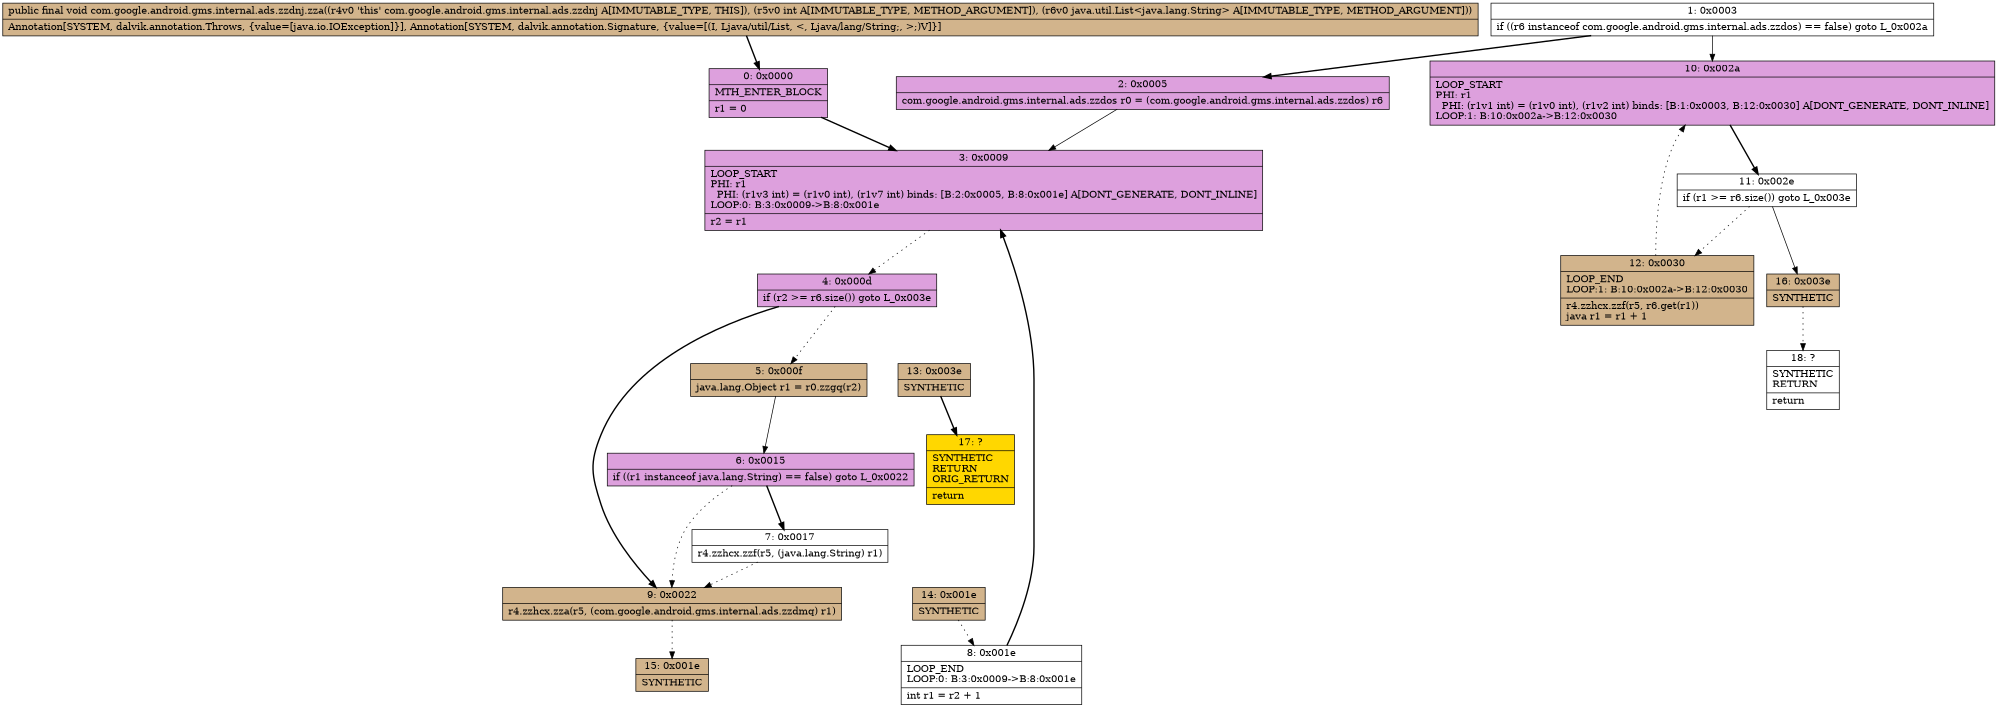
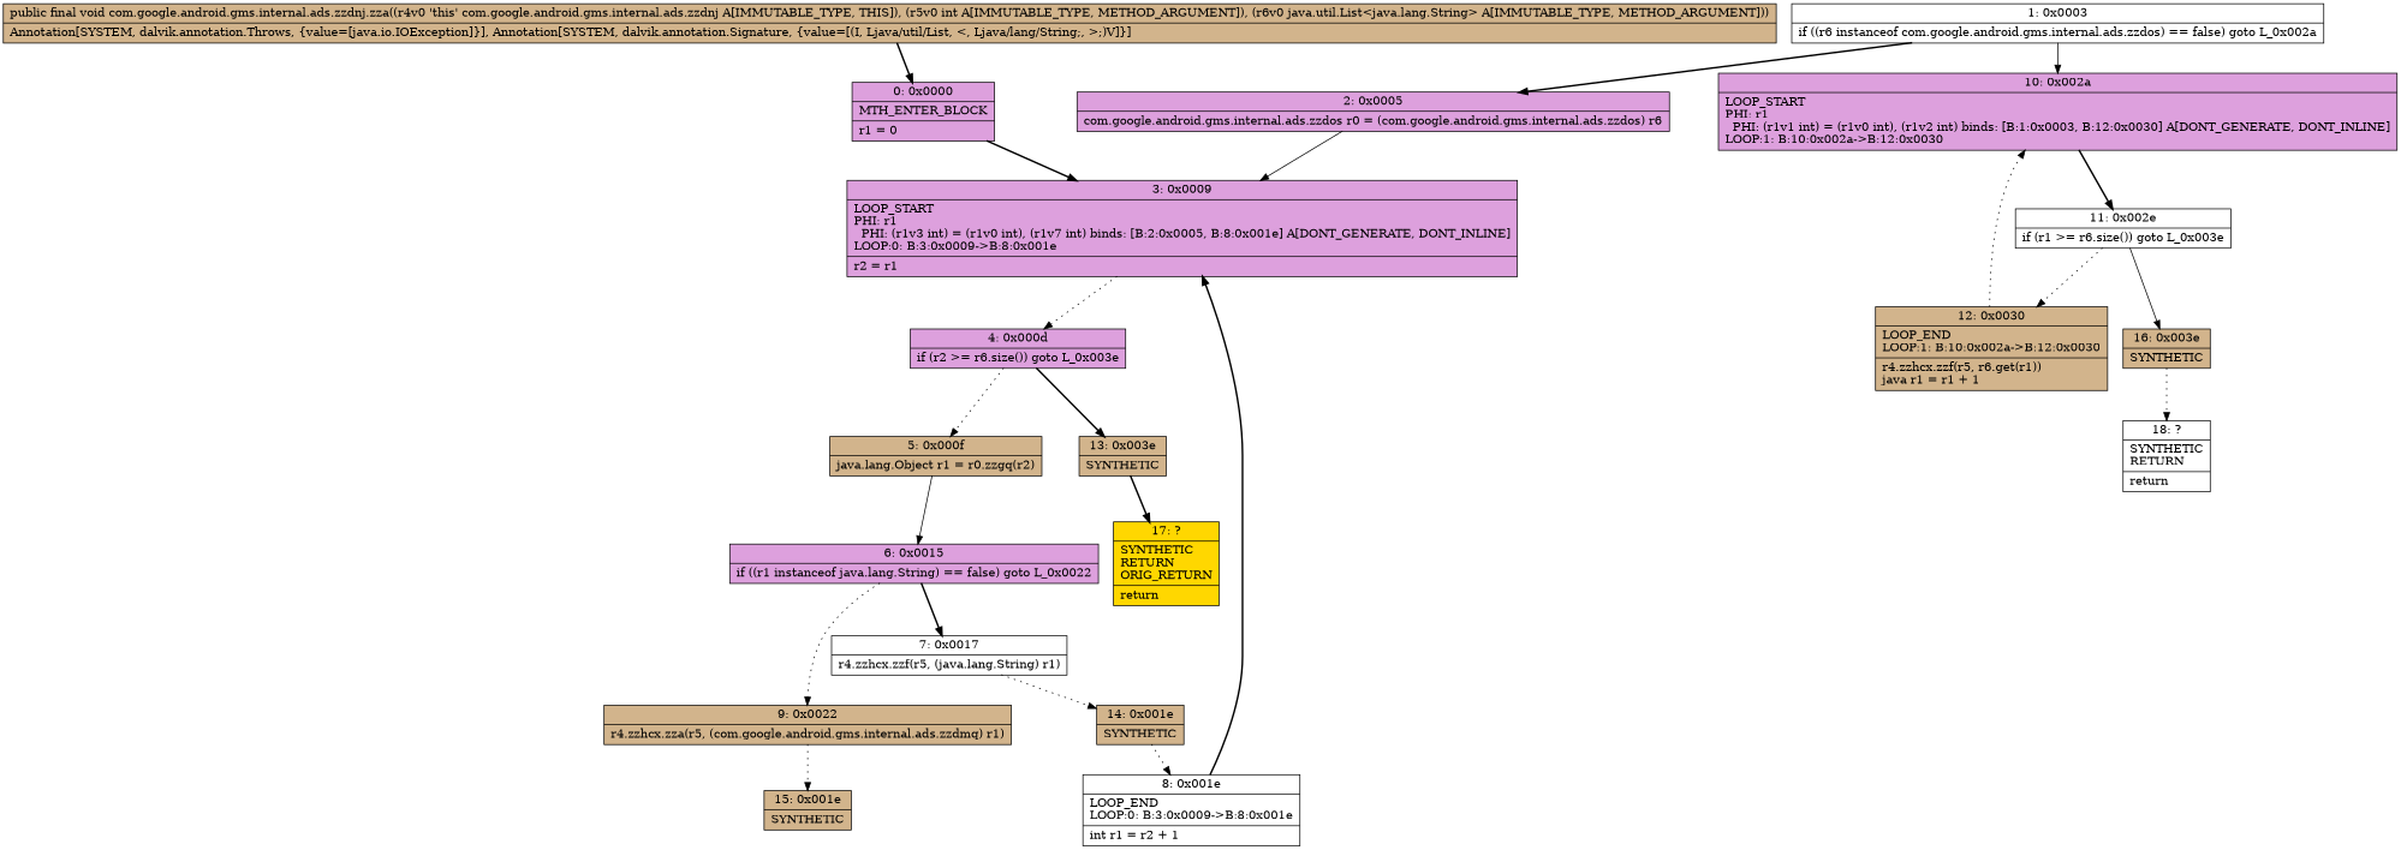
  digraph {
    node [fillcolor=tan shape=record style=filled]
    edge [style=dotted]
    n1 [fillcolor=plum label="{0\:\ 0x0000|MTH_ENTER_BLOCK\l|r1 = 0\l}"]
    n2 [fillcolor=plum label="{3\:\ 0x0009|LOOP_START\lPHI: r1 \l  PHI: (r1v3 int) = (r1v0 int), (r1v7 int) binds: [B:2:0x0005, B:8:0x001e] A[DONT_GENERATE, DONT_INLINE]\lLOOP:0: B:3:0x0009\-\>B:8:0x001e\l|r2 = r1\l}"]
    n3 [fillcolor=white label="{1\:\ 0x0003|if ((r6 instanceof com.google.android.gms.internal.ads.zzdos) == false) goto L_0x002a\l}"]
    n4 [fillcolor=plum label="{2\:\ 0x0005|com.google.android.gms.internal.ads.zzdos r0 = (com.google.android.gms.internal.ads.zzdos) r6\l}"]
    n5 [fillcolor=plum label="{10\:\ 0x002a|LOOP_START\lPHI: r1 \l  PHI: (r1v1 int) = (r1v0 int), (r1v2 int) binds: [B:1:0x0003, B:12:0x0030] A[DONT_GENERATE, DONT_INLINE]\lLOOP:1: B:10:0x002a\-\>B:12:0x0030\l}"]
    n6 [fillcolor=white label="{11\:\ 0x002e|if (r1 \>= r6.size()) goto L_0x003e\l}"]
    n7 [fillcolor=plum label="{4\:\ 0x000d|if (r2 \>= r6.size()) goto L_0x003e\l}"]
    n8 [label="{5\:\ 0x000f|java.lang.Object r1 = r0.zzgq(r2)\l}"]
    n9 [label="{13\:\ 0x003e|SYNTHETIC\l}"]
    n10 [fillcolor=plum label="{6\:\ 0x0015|if ((r1 instanceof java.lang.String) == false) goto L_0x0022\l}"]
    n11 [fillcolor=gold label="{17\:\ ?|SYNTHETIC\lRETURN\lORIG_RETURN\l|return\l}"]
    n12 [fillcolor=white label="{7\:\ 0x0017|r4.zzhcx.zzf(r5, (java.lang.String) r1)\l}"]
    n13 [label="{9\:\ 0x0022|r4.zzhcx.zza(r5, (com.google.android.gms.internal.ads.zzdmq) r1)\l}"]
    n14 [label="{14\:\ 0x001e|SYNTHETIC\l}"]
    n15 [label="{15\:\ 0x001e|SYNTHETIC\l}"]
    n16 [fillcolor=white label="{8\:\ 0x001e|LOOP_END\lLOOP:0: B:3:0x0009\-\>B:8:0x001e\l|int r1 = r2 + 1\l}"]
    n17 [label="{12\:\ 0x0030|LOOP_END\lLOOP:1: B:10:0x002a\-\>B:12:0x0030\l|r4.zzhcx.zzf(r5, r6.get(r1))\ljava r1 = r1 + 1\l}"]
    n18 [label="{16\:\ 0x003e|SYNTHETIC\l}"]
    n19 [fillcolor=white label="{18\:\ ?|SYNTHETIC\lRETURN\l|return\l}"]
    n20 [label="{public final void com.google.android.gms.internal.ads.zzdnj.zza((r4v0 'this' com.google.android.gms.internal.ads.zzdnj A[IMMUTABLE_TYPE, THIS]), (r5v0 int A[IMMUTABLE_TYPE, METHOD_ARGUMENT]), (r6v0 java.util.List\<java.lang.String\> A[IMMUTABLE_TYPE, METHOD_ARGUMENT]))  | Annotation[SYSTEM, dalvik.annotation.Throws, \{value=[java.io.IOException]\}], Annotation[SYSTEM, dalvik.annotation.Signature, \{value=[(I, Ljava\/util\/List, \<, Ljava\/lang\/String;, \>;)V]\}]\l}"]
    n1 -> n2 [style=bold]
    n2 -> n7
    n3 -> n4 [style=bold]
    n3 -> n5 [style=solid]
    n4 -> n2 [style=solid]
    n5 -> n6 [style=bold]
    n6 -> n17
    n6 -> n18 [style=solid]
    n7 -> n8
-   n7 -> n13 [style=bold]
+   n7 -> n9 [style=bold]
    n8 -> n10 [style=solid]
    n9 -> n11 [style=bold]
    n10 -> n12 [style=bold]
    n10 -> n13
-   n12 -> n13
+   n12 -> n14
    n13 -> n15
    n14 -> n16
    n16 -> n2 [style=bold]
    n17 -> n5
    n18 -> n19
    n20 -> n1 [style=bold]
  }
